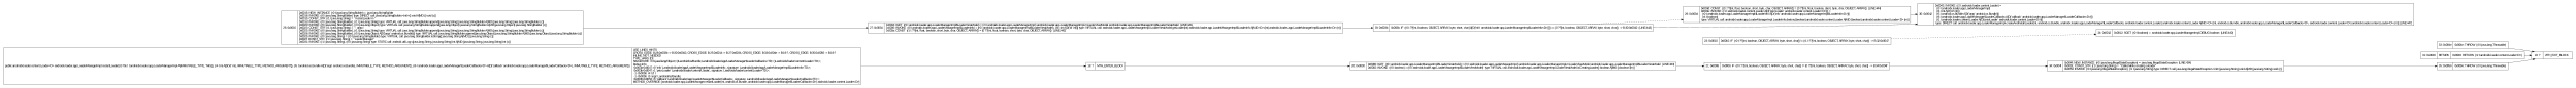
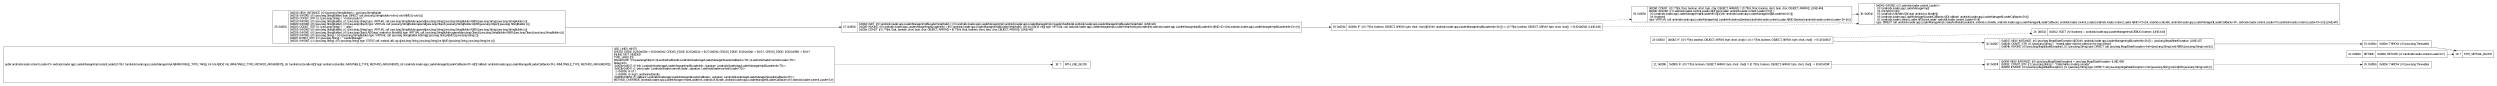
  digraph {
    fontname="Liberation Sans"
    rankdir=LR
    node [fontname="Liberation Sans" shape=record]
    edge [fontname="Liberation Sans"]
-   n1 [label="{18\:\ ?|MTH_ENTER_BLOCK\l}"]
-   n2 [label="{20\:\ 0x0000|0x0000: IGET  (r0 I:androidx.loader.app.LoaderManagerImpl$LoaderViewModel) = (r3 I:androidx.loader.app.LoaderManagerImpl) androidx.loader.app.LoaderManagerImpl.mLoaderViewModel androidx.loader.app.LoaderManagerImpl$LoaderViewModel  (LINE:433)\l0x0002: INVOKE  (r0 I:boolean) = (r0 I:androidx.loader.app.LoaderManagerImpl$LoaderViewModel) type: VIRTUAL call: androidx.loader.app.LoaderManagerImpl.LoaderViewModel.isCreatingLoader():boolean A[MD:():boolean (m)]\l}"]
+   n1 [label="{18\:\ ?|MTH_USE_BLOCK\l}"]
    n3 [label="{21\:\ 0x0006|0x0006: IF  (r0 I:??[int, boolean, OBJECT, ARRAY, byte, short, char]) != (0 ??[int, boolean, OBJECT, ARRAY, byte, short, char])  \-\> B:34:0x004f \l}"]
    n4 [label="{34\:\ 0x004f|0x004f: NEW_INSTANCE  (r0 I:java.lang.IllegalStateException) =  java.lang.IllegalStateException  (LINE:434)\l0x0051: CONST_STR  (r1 I:java.lang.String) =  \"Called while creating a loader\" \l0x0053: INVOKE  (r0 I:java.lang.IllegalStateException), (r1 I:java.lang.String) type: DIRECT call: java.lang.IllegalStateException.\<init\>(java.lang.String):void A[MD:(java.lang.String):void (c)]\l}"]
    n5 [label="{35\:\ 0x0056|0x0056: THROW  (r0 I:java.lang.Throwable) \l}"]
    n6 [label="{23\:\ 0x0010|0x0010: IF  (r0 I:??[int, boolean, OBJECT, ARRAY, byte, short, char]) != (r1 I:??[int, boolean, OBJECT, ARRAY, byte, short, char])  \-\> B:32:0x0047 \l}"]
    n7 [label="{24\:\ 0x0012|0x0012: SGET  (r0 I:boolean) =  androidx.loader.app.LoaderManagerImpl.DEBUG boolean  (LINE:440)\l}"]
+   n8 [label="{32\:\ 0x0047|0x0047: NEW_INSTANCE  (r0 I:java.lang.IllegalStateException A[D('info' androidx.loader.app.LoaderManagerImpl$LoaderInfo\<D\>)]) =  java.lang.IllegalStateException  (LINE:437)\l0x0049: CONST_STR  (r1 I:java.lang.String) =  \"restartLoader must be called on the main thread\" \l0x004b: INVOKE  (r0 I:java.lang.IllegalStateException), (r1 I:java.lang.String) type: DIRECT call: java.lang.IllegalStateException.\<init\>(java.lang.String):void A[MD:(java.lang.String):void (c)]\l}"]
    n9 [label="{33\:\ 0x004e|0x004e: THROW  (r0 I:java.lang.Throwable) \l}"]
    n10 [label="{26\:\ 0x0016|0x0016: NEW_INSTANCE  (r0 I:java.lang.StringBuilder) =  java.lang.StringBuilder \l0x0018: INVOKE  (r0 I:java.lang.StringBuilder) type: DIRECT call: java.lang.StringBuilder.\<init\>():void A[MD:():void (c)]\l0x001b: CONST_STR  (r1 I:java.lang.String) =  \"restartLoader in \" \l0x001d: INVOKE  (r0 I:java.lang.StringBuilder), (r1 I:java.lang.String) type: VIRTUAL call: java.lang.StringBuilder.append(java.lang.String):java.lang.StringBuilder A[MD:(java.lang.String):java.lang.StringBuilder (c)]\l0x0020: INVOKE  (r0 I:java.lang.StringBuilder), (r3 I:java.lang.Object) type: VIRTUAL call: java.lang.StringBuilder.append(java.lang.Object):java.lang.StringBuilder A[MD:(java.lang.Object):java.lang.StringBuilder (c)]\l0x0023: CONST_STR  (r1 I:java.lang.String) =  \": args=\" \l0x0025: INVOKE  (r0 I:java.lang.StringBuilder), (r1 I:java.lang.String) type: VIRTUAL call: java.lang.StringBuilder.append(java.lang.String):java.lang.StringBuilder A[MD:(java.lang.String):java.lang.StringBuilder (c)]\l0x0028: INVOKE  (r0 I:java.lang.StringBuilder), (r5 I:java.lang.Object A[D('args' android.os.Bundle)]) type: VIRTUAL call: java.lang.StringBuilder.append(java.lang.Object):java.lang.StringBuilder A[MD:(java.lang.Object):java.lang.StringBuilder (c)]\l0x002b: INVOKE  (r0 I:java.lang.String) = (r0 I:java.lang.StringBuilder) type: VIRTUAL call: java.lang.StringBuilder.toString():java.lang.String A[MD:():java.lang.String (c)]\l0x002f: CONST_STR  (r1 I:java.lang.String) =  \"LoaderManager\" \l0x0031: INVOKE  (r1 I:java.lang.String), (r0 I:java.lang.String) type: STATIC call: android.util.Log.v(java.lang.String, java.lang.String):int A[MD:(java.lang.String, java.lang.String):int (c)]\l}"]
    n11 [label="{27\:\ 0x0034|0x0034: IGET  (r0 I:androidx.loader.app.LoaderManagerImpl$LoaderViewModel) = (r3 I:androidx.loader.app.LoaderManagerImpl) androidx.loader.app.LoaderManagerImpl.mLoaderViewModel androidx.loader.app.LoaderManagerImpl$LoaderViewModel  (LINE:441)\l0x0036: INVOKE  (r0 I:androidx.loader.app.LoaderManagerImpl$LoaderInfo) = (r0 I:androidx.loader.app.LoaderManagerImpl$LoaderViewModel), (r4 I:int A[D('id' int)]) type: VIRTUAL call: androidx.loader.app.LoaderManagerImpl.LoaderViewModel.getLoader(int):androidx.loader.app.LoaderManagerImpl$LoaderInfo A[MD:\<D\>:(int):androidx.loader.app.LoaderManagerImpl$LoaderInfo\<D\> (m)]\l0x003a: CONST  (r1 I:??[int, float, boolean, short, byte, char, OBJECT, ARRAY]) = (0 ??[int, float, boolean, short, byte, char, OBJECT, ARRAY])  (LINE:442)\l}"]
    n12 [label="{28\:\ 0x003b|0x003b: IF  (r0 I:??[int, boolean, OBJECT, ARRAY, byte, short, char] A[D('info' androidx.loader.app.LoaderManagerImpl$LoaderInfo\<D\>)]) == (0 ??[int, boolean, OBJECT, ARRAY, byte, short, char])  \-\> B:30:0x0042  (LINE:443)\l}"]
    n13 [label="{29\:\ 0x003d|0x003d: CONST  (r2 I:??[int, float, boolean, short, byte, char, OBJECT, ARRAY]) = (0 ??[int, float, boolean, short, byte, char, OBJECT, ARRAY])  (LINE:444)\l0x003e: INVOKE  (r1 I:androidx.loader.content.Loader A[D('priorLoader' androidx.loader.content.Loader\<D\>)]) = \l  (r0 I:androidx.loader.app.LoaderManagerImpl$LoaderInfo A[D('info' androidx.loader.app.LoaderManagerImpl$LoaderInfo\<D\>)])\l  (r4 I:boolean)\l type: VIRTUAL call: androidx.loader.app.LoaderManagerImpl.LoaderInfo.destroy(boolean):androidx.loader.content.Loader A[MD:(boolean):androidx.loader.content.Loader\<D\> (m)]\l}"]
    n14 [label="{30\:\ 0x0042|0x0042: INVOKE  (r2 I:androidx.loader.content.Loader) = \l  (r3 I:androidx.loader.app.LoaderManagerImpl)\l  (r4 I:int A[D('id' int)])\l  (r5 I:android.os.Bundle A[D('args' android.os.Bundle)])\l  (r6 I:androidx.loader.app.LoaderManager$LoaderCallbacks A[D('callback' androidx.loader.app.LoaderManager$LoaderCallbacks\<D\>)])\l  (r1 I:androidx.loader.content.Loader A[D('priorLoader' androidx.loader.content.Loader\<D\>)])\l type: DIRECT call: androidx.loader.app.LoaderManagerImpl.createAndInstallLoader(int, android.os.Bundle, androidx.loader.app.LoaderManager$LoaderCallbacks, androidx.loader.content.Loader):androidx.loader.content.Loader A[MD:\<D\>:(int, android.os.Bundle, androidx.loader.app.LoaderManager$LoaderCallbacks\<D\>, androidx.loader.content.Loader\<D\>):androidx.loader.content.Loader\<D\> (m)] (LINE:447)\l}"]
    n15 [label="{31\:\ 0x0046|RETURN\l|0x0046: RETURN  (r2 I:androidx.loader.content.Loader\<D\>) \l}"]
-   n16 [label="{19\:\ ?|MTH_EXIT_BLOCK\l}"]
+   n16 [label="{19\:\ ?|MTH_VIRTUAL_BLOCK\l}"]
    n17 [label="{public androidx.loader.content.Loader\<D\> androidx.loader.app.LoaderManagerImpl.restartLoader((r3 'this' I:androidx.loader.app.LoaderManagerImpl A[IMMUTABLE_TYPE, THIS]), (r4 I:int A[D('id' int), IMMUTABLE_TYPE, METHOD_ARGUMENT]), (r5 I:android.os.Bundle A[D('args' android.os.Bundle), IMMUTABLE_TYPE, METHOD_ARGUMENT]), (r6 I:androidx.loader.app.LoaderManager$LoaderCallbacks\<D\> A[D('callback' androidx.loader.app.LoaderManager$LoaderCallbacks\<D\>), IMMUTABLE_TYPE, METHOD_ARGUMENT]))  | USE_LINES_HINTS\lCROSS_EDGE: B:28:0x003b \-\> B:30:0x0042, CROSS_EDGE: B:25:0x0014 \-\> B:27:0x0034, CROSS_EDGE: B:33:0x004e \-\> B:19:?, CROSS_EDGE: B:35:0x0056 \-\> B:19:?\lINLINE_NOT_NEEDED\lTYPE_VARS: [D]\lSIGNATURE: \<D:Ljava\/lang\/Object;\>(ILandroid\/os\/Bundle;Landroidx\/loader\/app\/LoaderManager$LoaderCallbacks\<TD;\>;)Landroidx\/loader\/content\/Loader\<TD;\>;\lDebug Info:\l  0x003a\-0x0047: r0 'info' Landroidx\/loader\/app\/LoaderManagerImpl$LoaderInfo;, signature: Landroidx\/loader\/app\/LoaderManagerImpl$LoaderInfo\<TD;\>;\l  0x003b\-0x0047: r1 'priorLoader' Landroidx\/loader\/content\/Loader;, signature: Landroidx\/loader\/content\/Loader\<TD;\>;\l  \-1 \-0x0056: r4 'id' I\l  \-1 \-0x0056: r5 'args' Landroid\/os\/Bundle;\l  0x0000\-0x0056: r6 'callback' Landroidx\/loader\/app\/LoaderManager$LoaderCallbacks;, signature: Landroidx\/loader\/app\/LoaderManager$LoaderCallbacks\<TD;\>;\lMETHOD_OVERRIDE: [androidx.loader.app.LoaderManager.restartLoader(int, android.os.Bundle, androidx.loader.app.LoaderManager$LoaderCallbacks\<D\>):androidx.loader.content.Loader\<D\>]\l}"]
-   n1 -> n2
-   n2 -> n3
    n3 -> n4
    n4 -> n5
-   n5 -> n16
    n6 -> n7 [style=dashed]
+   n6 -> n8
+   n8 -> n9
    n9 -> n16
    n10 -> n11
    n11 -> n12
    n12 -> n13 [style=dashed]
-   n12 -> n14
+   n12 -> n14 [style=dashed]
    n13 -> n14
    n15 -> n16
    n17 -> n1
  }
